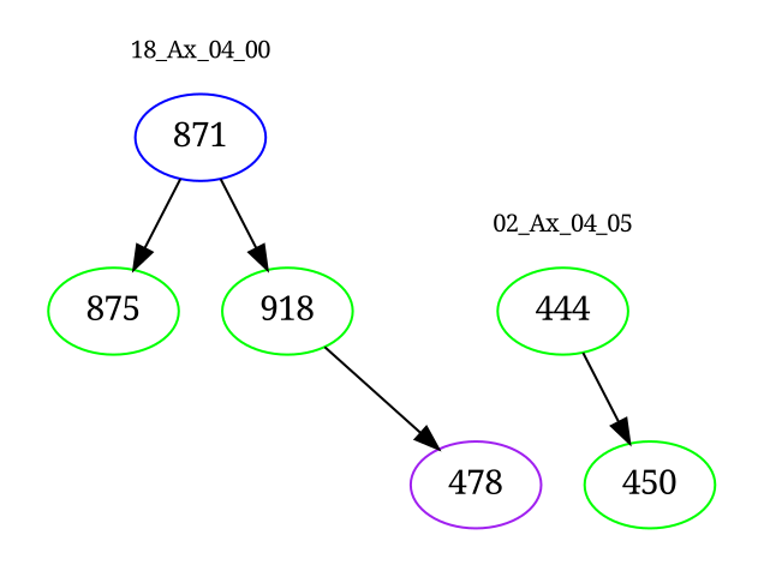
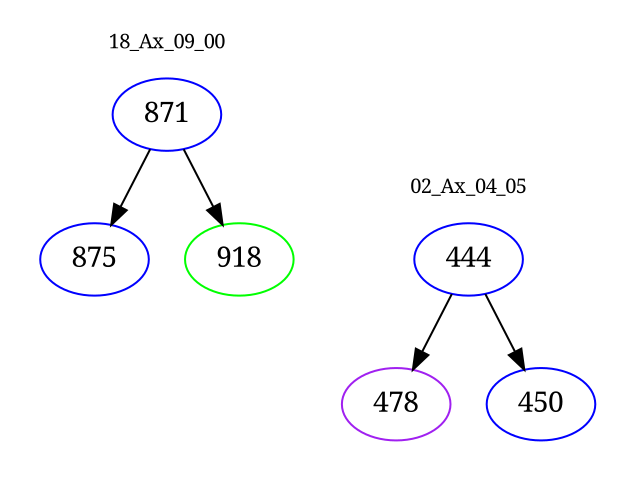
  digraph {
    fontname="Noto Serif"
    node [color=green fontname="Noto Serif"]
    edge [color=black fontname="Noto Serif"]
    n1 [color=blue label=871]
-   n2 [label=875]
+   n2 [color=blue label=875]
    n3 [label=918]
-   n4 [label=444]
+   n4 [color=blue label=444]
    n5 [color=purple label=478]
-   n6 [label=450]
+   n6 [color=blue label=450]
    subgraph cluster_1 {
      color=white
      fontsize=10
-     label="18_Ax_04_00"
+     label="18_Ax_09_00"
      n1
      n2
      n3
    }
    subgraph cluster_2 {
      color=white
      fontsize=10
      label="02_Ax_04_05"
      n4
      n5
      n6
    }
    n1 -> n2
    n1 -> n3
-   n3 -> n5
+   n4 -> n5
    n4 -> n6
  }
